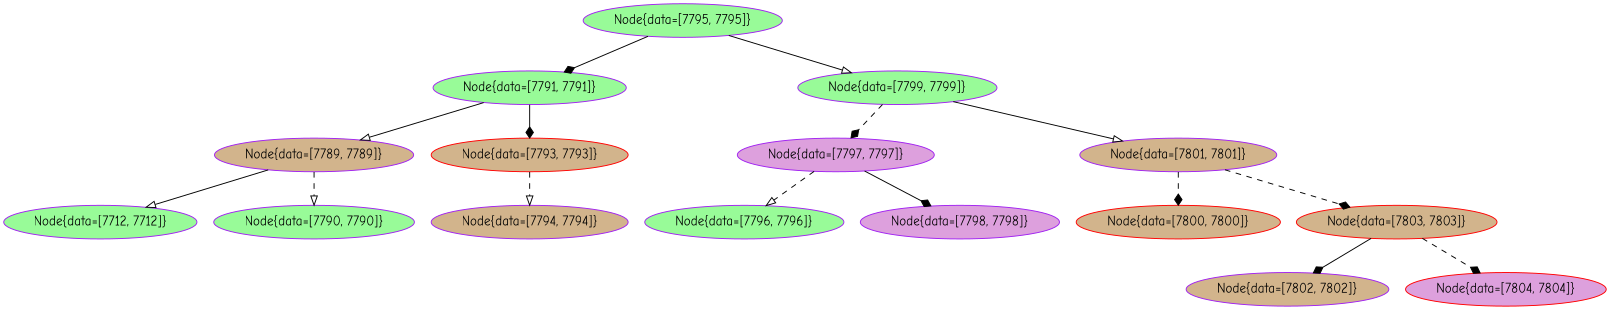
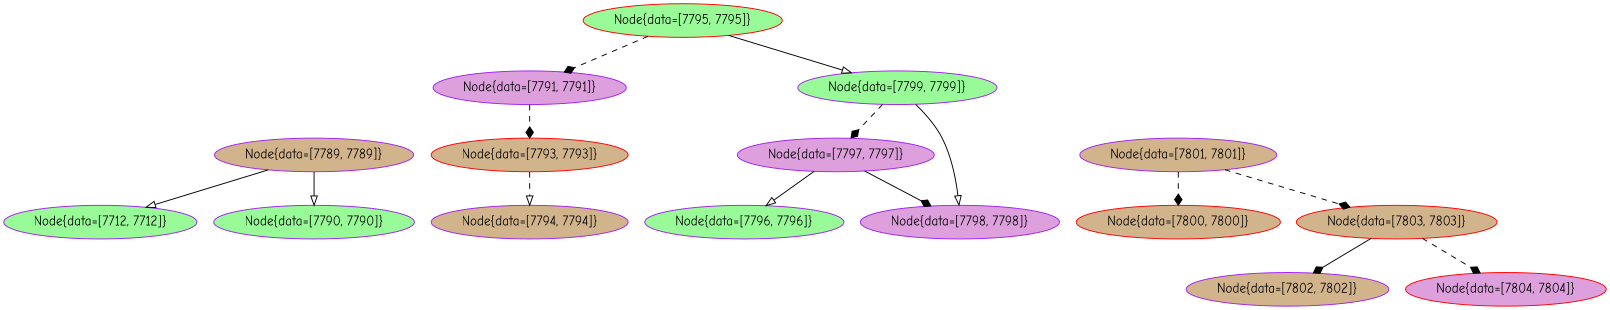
  digraph {
    fontname="Comic Neue"
    node [color=purple fillcolor=tan fontname="Comic Neue" style=filled]
    edge [arrowhead=diamond fontname="Comic Neue" style=dashed]
-   n1 [fillcolor=palegreen label="Node{data=[7795, 7795]}"]
-   n2 [fillcolor=palegreen label="Node{data=[7791, 7791]}"]
+   n1 [color=red fillcolor=palegreen label="Node{data=[7795, 7795]}"]
+   n2 [fillcolor=plum label="Node{data=[7791, 7791]}"]
    n3 [fillcolor=palegreen label="Node{data=[7799, 7799]}"]
    n4 [label="Node{data=[7789, 7789]}"]
    n5 [color=red label="Node{data=[7793, 7793]}"]
    n6 [fillcolor=plum label="Node{data=[7797, 7797]}"]
    n7 [label="Node{data=[7801, 7801]}"]
    n8 [fillcolor=palegreen label="Node{data=[7712, 7712]}"]
    n9 [fillcolor=palegreen label="Node{data=[7790, 7790]}"]
    n10 [label="Node{data=[7794, 7794]}"]
    n11 [fillcolor=palegreen label="Node{data=[7796, 7796]}"]
    n12 [fillcolor=plum label="Node{data=[7798, 7798]}"]
    n13 [color=red label="Node{data=[7800, 7800]}"]
    n14 [color=red label="Node{data=[7803, 7803]}"]
    n15 [label="Node{data=[7802, 7802]}"]
    n16 [color=red fillcolor=plum label="Node{data=[7804, 7804]}"]
-   n1 -> n2 [style=solid]
+   n1 -> n2
    n1 -> n3 [arrowhead=onormal style=solid]
-   n2 -> n4 [arrowhead=onormal style=solid]
-   n2 -> n5 [style=solid]
+   n2 -> n5
    n3 -> n6
-   n3 -> n7 [arrowhead=onormal style=solid]
+   n3 -> n12 [arrowhead=onormal style=solid]
    n4 -> n8 [arrowhead=onormal style=solid]
-   n4 -> n9 [arrowhead=onormal]
+   n4 -> n9 [arrowhead=onormal style=solid]
    n5 -> n10 [arrowhead=onormal]
-   n6 -> n11 [arrowhead=onormal]
+   n6 -> n11 [arrowhead=onormal style=solid]
    n6 -> n12 [style=solid]
    n7 -> n13
    n7 -> n14
    n14 -> n15 [style=solid]
    n14 -> n16
  }
